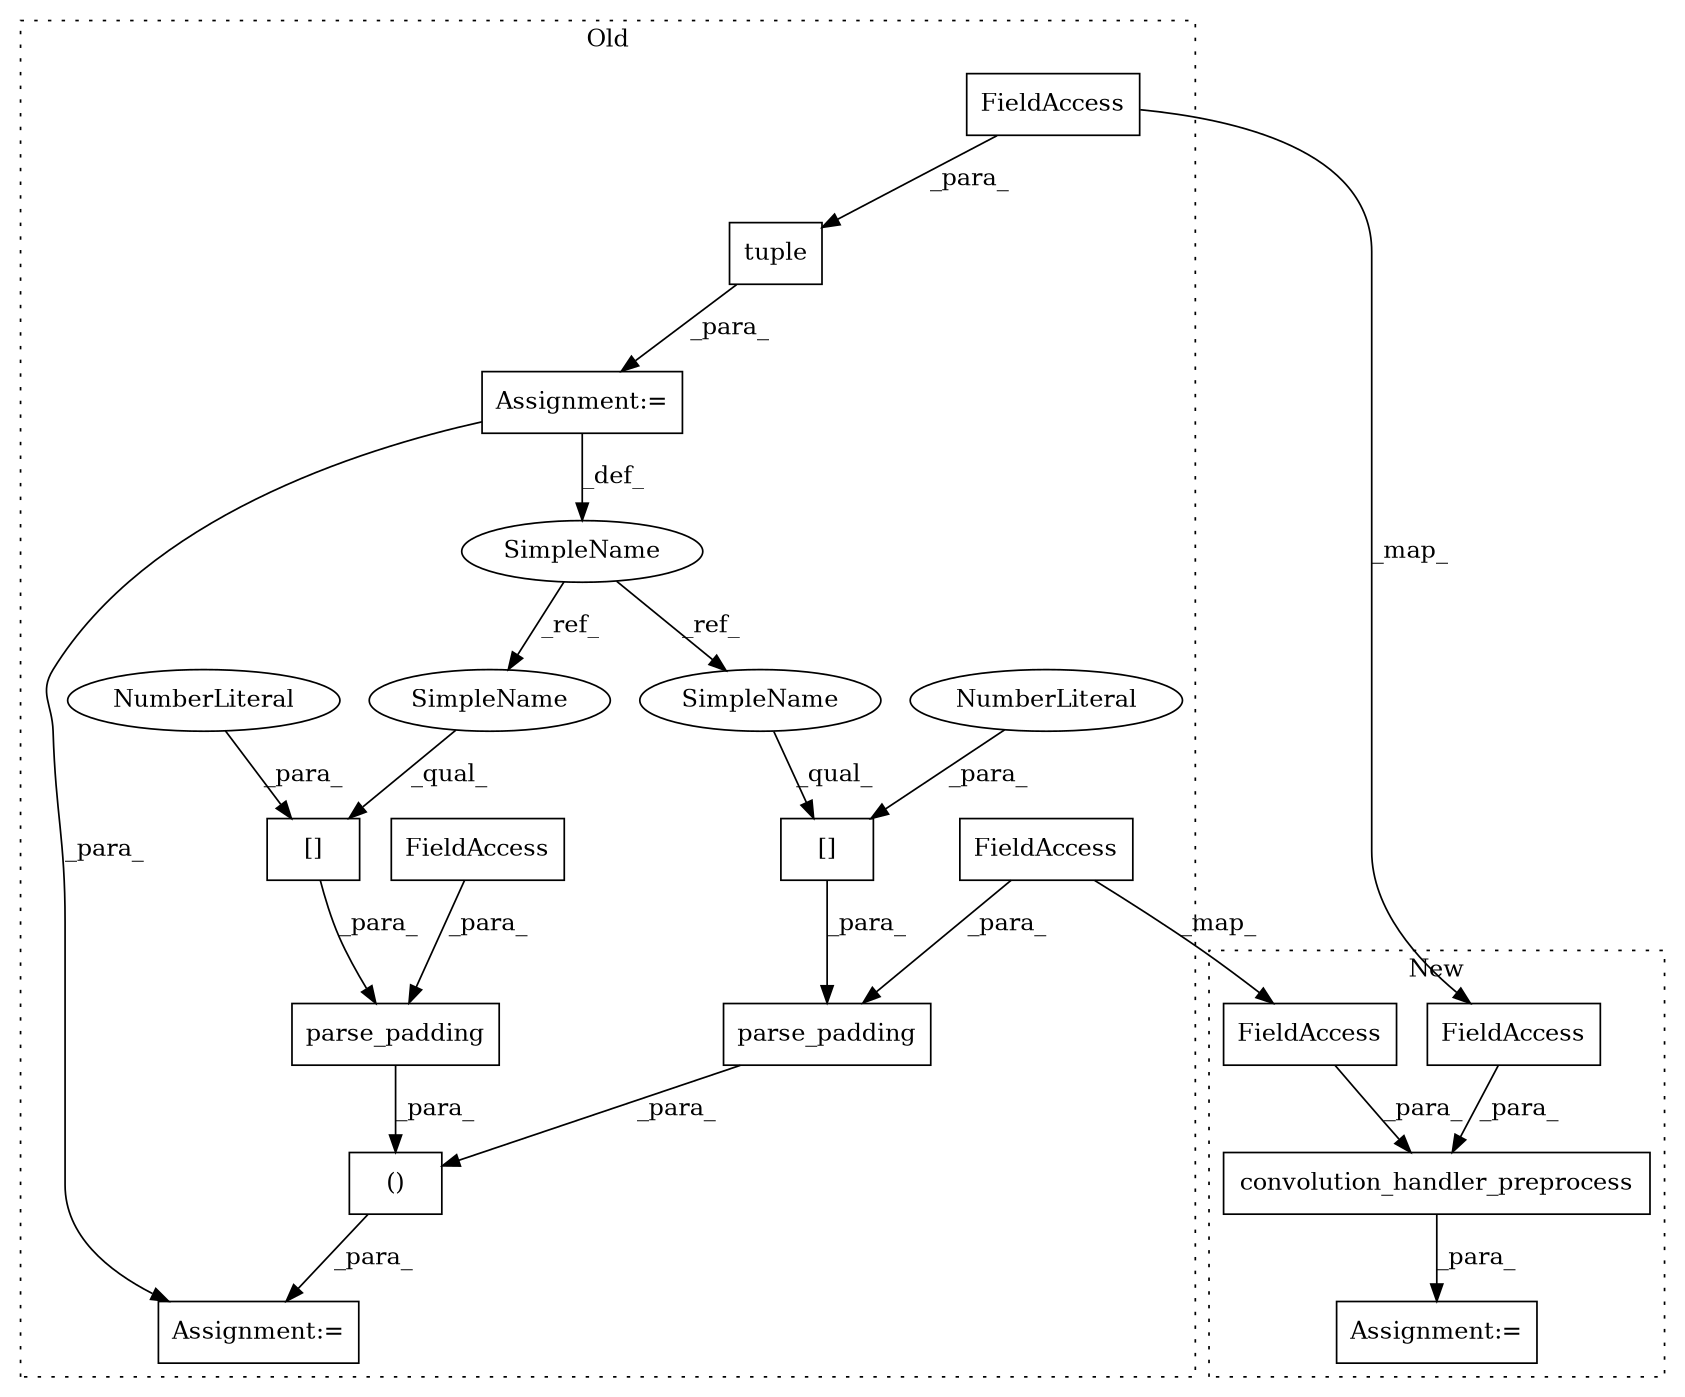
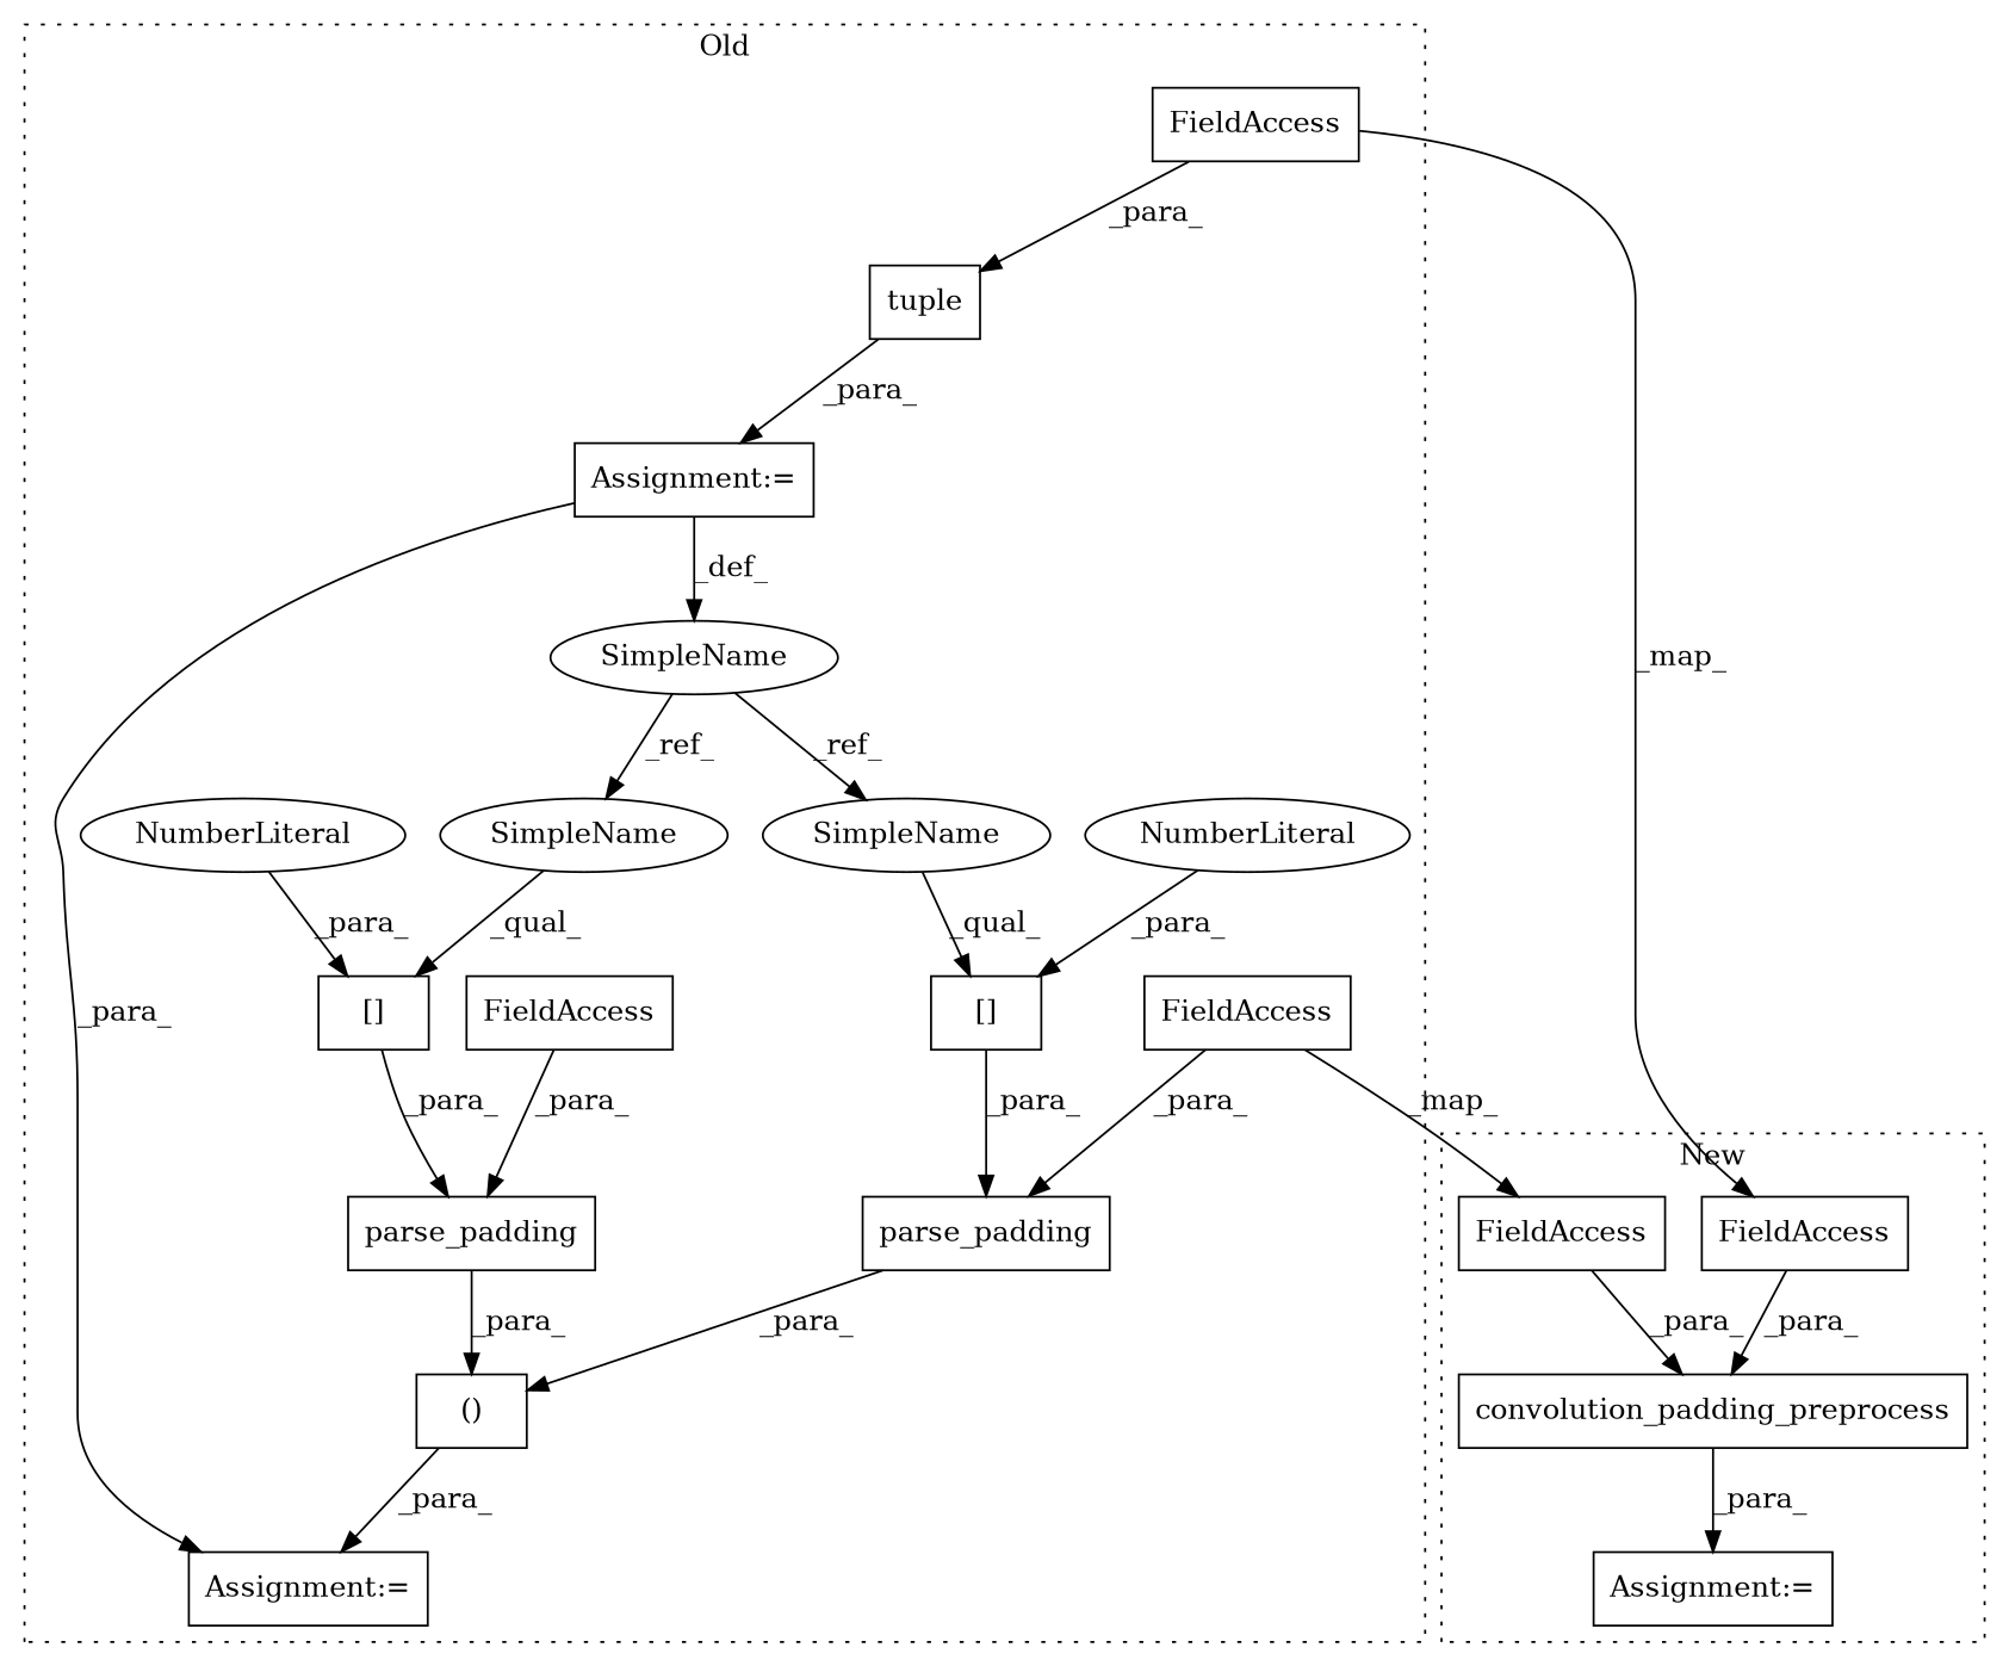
  digraph {
    node [a=22 l="14,1" shape=box]
    n1 [a=32 label=parse_padding s="1914,1966"]
    n2 [a=106 l=119 label="()" s=1848]
    n3 [a=32 l="6,1" label=tuple s="1804,1828"]
    n4 [a=32 label=parse_padding s="1848,1900"]
    n5 [a=2 label="[]" s="1950,1965"]
    n6 [a=34 l=1 label=NumberLiteral s=1964 shape=ellipse]
    n7 [a=2 label="[]" s="1884,1899"]
    n8 [a=34 l=1 label=NumberLiteral s=1898 shape=ellipse]
    n9 [l=12 label=FieldAccess s=1862]
    n10 [a=42 l=13 label=SimpleName s=1790 shape=ellipse]
    n11 [a=7 l=1 label="Assignment:=" s=1803]
    n12 [a=7 l=6 label="Assignment:=" s=1842]
    n13 [l=18 label=FieldAccess s=1810]
    n14 [l=12 label=FieldAccess s=1928]
    n15 [a=42 l=13 label=SimpleName s=1950 shape=ellipse]
    n16 [a=42 l=13 label=SimpleName s=1884 shape=ellipse]
-   n17 [a=32 l="31,1" label=convolution_handler_preprocess s="1710,1808"]
+   n17 [a=32 l="31,1" label=convolution_padding_preprocess s="1710,1808"]
    n18 [a=7 l=2 label="Assignment:=" s=1708]
    n19 [l=18 label=FieldAccess s=1773]
    n20 [l=12 label=FieldAccess s=1760]
    subgraph cluster_1 {
      label=Old
      style=dotted
      n1
      n2
      n3
      n4
      n5
      n6
      n7
      n8
      n9
      n10
      n11
      n12
      n13
      n14
      n15
      n16
    }
    subgraph cluster_2 {
      label=New
      style=dotted
      n17
      n18
      n19
      n20
    }
    n1 -> n2 [label=_para_]
    n2 -> n12 [label=_para_]
    n3 -> n11 [label=_para_]
    n4 -> n2 [label=_para_]
    n5 -> n1 [label=_para_]
    n6 -> n5 [label=_para_]
    n7 -> n4 [label=_para_]
    n8 -> n7 [label=_para_]
    n9 -> n4 [label=_para_]
    n10 -> n15 [label=_ref_]
    n10 -> n16 [label=_ref_]
    n11 -> n10 [label=_def_]
    n11 -> n12 [label=_para_]
    n13 -> n3 [label=_para_]
    n13 -> n19 [label=_map_]
    n14 -> n1 [label=_para_]
    n14 -> n20 [label=_map_]
    n15 -> n5 [label=_qual_]
    n16 -> n7 [label=_qual_]
    n17 -> n18 [label=_para_]
    n19 -> n17 [label=_para_]
    n20 -> n17 [label=_para_]
  }
